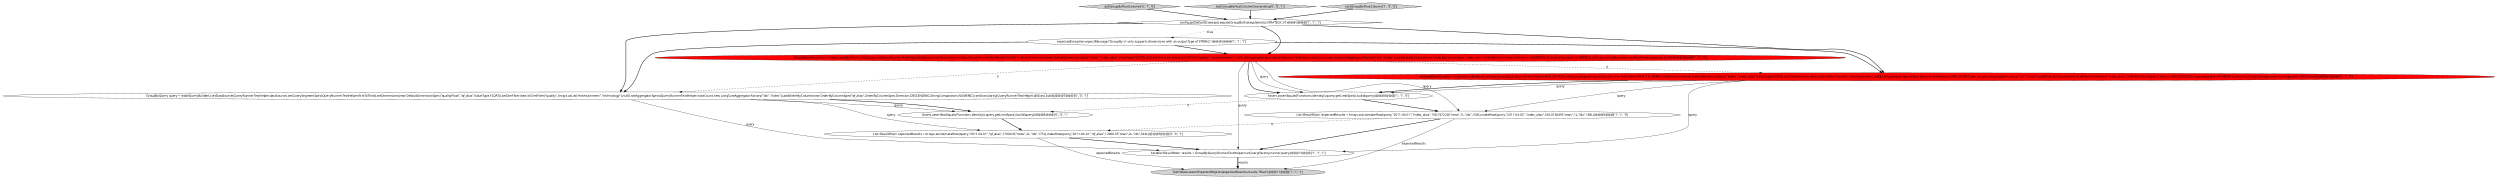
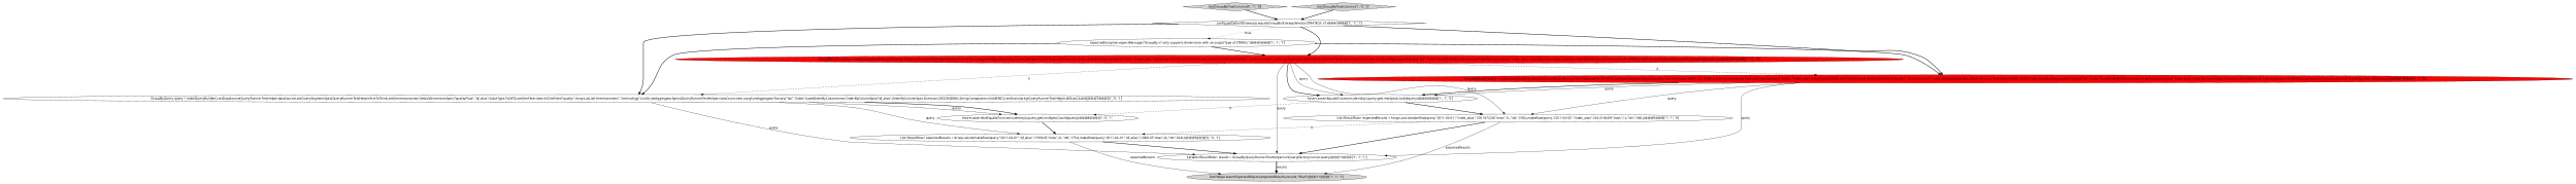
  digraph {
    fontname="Noto Sans"
    node [fillcolor=white fontname="Noto Sans" shape=ellipse style=filled]
    edge [fontname="Noto Sans" style=bold]
    n1 [label="Assert.assertEquals(Functions.identity(),query.getLimitSpec().build(query))@@@8@@@['1', '1', '0']"]
    n2 [label="List<ResultRow> expectedResults = Arrays.asList(makeRow(query,\"2011-04-01\",\"index_alias\",158.747224f,\"rows\",1L,\"idx\",158L),makeRow(query,\"2011-04-02\",\"index_alias\",166.016049f,\"rows\",1L,\"idx\",166L))@@@9@@@['1', '1', '0']"]
    n3 [label="Assert.assertNotEquals(Functions.identity(),query.getLimitSpec().build(query))@@@8@@@['0', '0', '1']"]
    n4 [label="List<ResultRow> expectedResults = Arrays.asList(makeRow(query,\"2011-04-01\",\"qf_alias\",17000.0f,\"rows\",2L,\"idx\",175L),makeRow(query,\"2011-04-01\",\"qf_alias\",12000.0f,\"rows\",2L,\"idx\",324L))@@@9@@@['0', '0', '1']"]
    n5 [label="Iterable<ResultRow> results = GroupByQueryRunnerTestHelper.runQuery(factory,runner,query)@@@10@@@['1', '1', '1']"]
    n6 [fillcolor=lightgray label="TestHelper.assertExpectedObjects(expectedResults,results,\"float\")@@@11@@@['1', '1', '1']"]
    n7 [fillcolor=lightgray label="testGroupByFloatColumn['0', '1', '0']" shape=diamond]
    n8 [label="config.getDefaultStrategy().equals(GroupByStrategySelector.STRATEGY_V1)@@@3@@@['1', '1', '1']" shape=diamond]
    n9 [fillcolor=red label="GroupByQuery query = makeQueryBuilder().setDataSource(QueryRunnerTestHelper.dataSource).setQuerySegmentSpec(QueryRunnerTestHelper.firstToThird).setDimensions(new DefaultDimensionSpec(\"index\",\"index_alias\",ValueType.FLOAT)).setDimFilter(new SelectorDimFilter(\"quality\",\"entertainment\",null)).setAggregatorSpecs(QueryRunnerTestHelper.rowsCount,new LongSumAggregatorFactory(\"idx\",\"index\")).addOrderByColumn(new OrderByColumnSpec(\"index_alias\",OrderByColumnSpec.Direction.ASCENDING,StringComparators.NUMERIC)).setGranularity(QueryRunnerTestHelper.dayGran).build()@@@7@@@['1', '0', '0']"]
    n10 [fillcolor=red label="GroupByQuery query = makeQueryBuilder().setDataSource(QueryRunnerTestHelper.DATA_SOURCE).setQuerySegmentSpec(QueryRunnerTestHelper.FIRST_TO_THIRD).setDimensions(new DefaultDimensionSpec(\"index\",\"index_alias\",ValueType.FLOAT)).setDimFilter(new SelectorDimFilter(\"quality\",\"entertainment\",null)).setAggregatorSpecs(QueryRunnerTestHelper.ROWS_COUNT,new LongSumAggregatorFactory(\"idx\",\"index\")).addOrderByColumn(new OrderByColumnSpec(\"index_alias\",OrderByColumnSpec.Direction.ASCENDING,StringComparators.NUMERIC)).setGranularity(QueryRunnerTestHelper.DAY_GRAN).build()@@@7@@@['0', '1', '0']"]
    n11 [label="GroupByQuery query = makeQueryBuilder().setDataSource(QueryRunnerTestHelper.dataSource).setQuerySegmentSpec(QueryRunnerTestHelper.firstToThird).setDimensions(new DefaultDimensionSpec(\"qualityFloat\",\"qf_alias\",ValueType.FLOAT)).setDimFilter(new InDimFilter(\"quality\",Arrays.asList(\"entertainment\",\"technology\"),null)).setAggregatorSpecs(QueryRunnerTestHelper.rowsCount,new LongSumAggregatorFactory(\"idx\",\"index\")).addOrderByColumn(new OrderByColumnSpec(\"qf_alias\",OrderByColumnSpec.Direction.DESCENDING,StringComparators.NUMERIC)).setGranularity(QueryRunnerTestHelper.allGran).build()@@@7@@@['0', '0', '1']"]
    n12 [label="expectedException.expectMessage(\"GroupBy v1 only supports dimensions with an outputType of STRING.\")@@@5@@@['1', '1', '1']"]
-   n13 [fillcolor=lightgray label="testGroupByFloatColumnDescending['0', '0', '1']" shape=diamond]
    n14 [fillcolor=lightgray label="testGroupByFloatColumn['1', '0', '0']" shape=diamond]
    n1 -> n2
    n1 -> n3 [label=0 style=dashed]
    n2 -> n4 [label=0 style=dashed]
    n2 -> n5
    n2 -> n6 [label=expectedResults style=solid]
    n3 -> n4
    n4 -> n5
    n4 -> n6 [label=expectedResults style=solid]
    n5 -> n6 [label=results style=solid]
    n5 -> n6
    n7 -> n8
    n8 -> n9
    n8 -> n10
    n8 -> n11
    n8 -> n12 [label=true style=dotted]
    n9 -> n1
    n9 -> n1 [label=query style=solid]
    n9 -> n2 [label=query style=solid]
    n9 -> n5 [label=query style=solid]
    n9 -> n10 [label=0 style=dashed]
    n9 -> n11 [label=0 style=dashed]
    n10 -> n1
    n10 -> n1 [label=query style=solid]
    n10 -> n2 [label=query style=solid]
    n10 -> n5 [label=query style=solid]
    n11 -> n3 [label=query style=solid]
    n11 -> n3
    n11 -> n4 [label=query style=solid]
    n11 -> n5 [label=query style=solid]
    n12 -> n9
    n12 -> n10
    n12 -> n11
-   n13 -> n8
    n14 -> n8
  }
